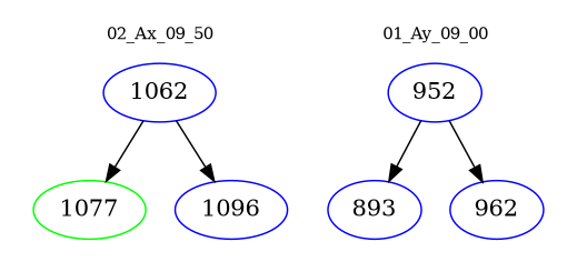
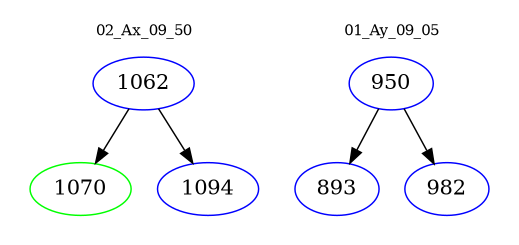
  digraph {
    node [color=blue]
    edge [color=black]
    n1 [label=1062]
-   n2 [color=green label=1077]
-   n3 [label=1096]
-   n4 [label=952]
+   n2 [color=green label=1070]
+   n3 [label=1094]
+   n4 [label=950]
    n5 [label=893]
-   n6 [label=962]
+   n6 [label=982]
    subgraph cluster_1 {
      color=white
      fontsize=10
      label="02_Ax_09_50"
      n1
      n2
      n3
    }
    subgraph cluster_2 {
      color=white
      fontsize=10
-     label="01_Ay_09_00"
+     label="01_Ay_09_05"
      n4
      n5
      n6
    }
    n1 -> n2
    n1 -> n3
    n4 -> n5
    n4 -> n6
  }
